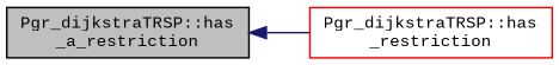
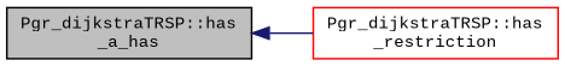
  digraph {
    rankdir=LR
    fontname="Liberation Mono"
    node [fontname="Liberation Mono" fontsize=10 shape=record style=filled]
-   n1 [color=black fillcolor=grey75 fontcolor=black height=0.2 label="Pgr_dijkstraTRSP::has\l_a_restriction" width=0.4]
+   n1 [color=black fillcolor=grey75 fontcolor=black height=0.2 label="Pgr_dijkstraTRSP::has\l_a_has" width=0.4]
    n2 [color=red fillcolor=white height=0.2 label="Pgr_dijkstraTRSP::has\l_restriction" width=0.4]
    n1 -> n2 [color=midnightblue dir=back fontname="Liberation Mono" fontsize=10 labelfontname=Helvetica labelfontsize=10 style=solid]
  }
